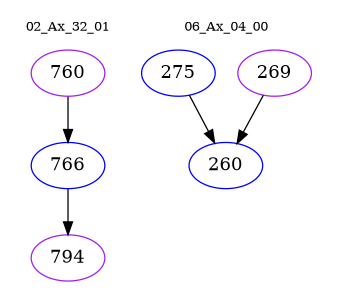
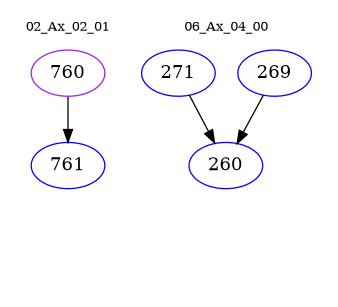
  digraph {
    node [color=blue]
    edge [color=black]
    n1 [color=purple label=760]
-   n2 [label=766]
-   n3 [color=purple label=794]
-   n4 [color=purple label=269]
+   n2 [label=761]
+   n4 [label=269]
    n5 [label=260]
-   n6 [label=275]
+   n6 [label=271]
    subgraph cluster_1 {
      color=white
      fontsize=10
-     label="02_Ax_32_01"
+     label="02_Ax_02_01"
      n1
      n2
-     n3
    }
    subgraph cluster_2 {
      color=white
      fontsize=10
      label="06_Ax_04_00"
      n4
      n5
      n6
    }
    n1 -> n2
-   n2 -> n3
    n4 -> n5
    n6 -> n5
  }
